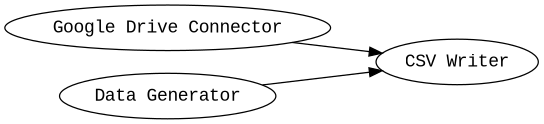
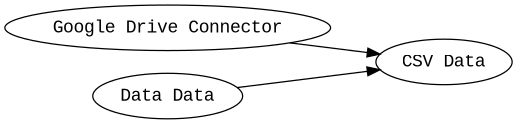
  digraph {
    fontname="Liberation Mono"
    rankdir=LR
    node [fontname="Liberation Mono"]
    edge [fontname="Liberation Mono"]
    n1 [label="Google Drive Connector"]
-   n2 [label="CSV Writer"]
-   n3 [label="Data Generator"]
+   n2 [label="CSV Data"]
+   n3 [label="Data Data"]
    n1 -> n2
    n3 -> n2
  }
